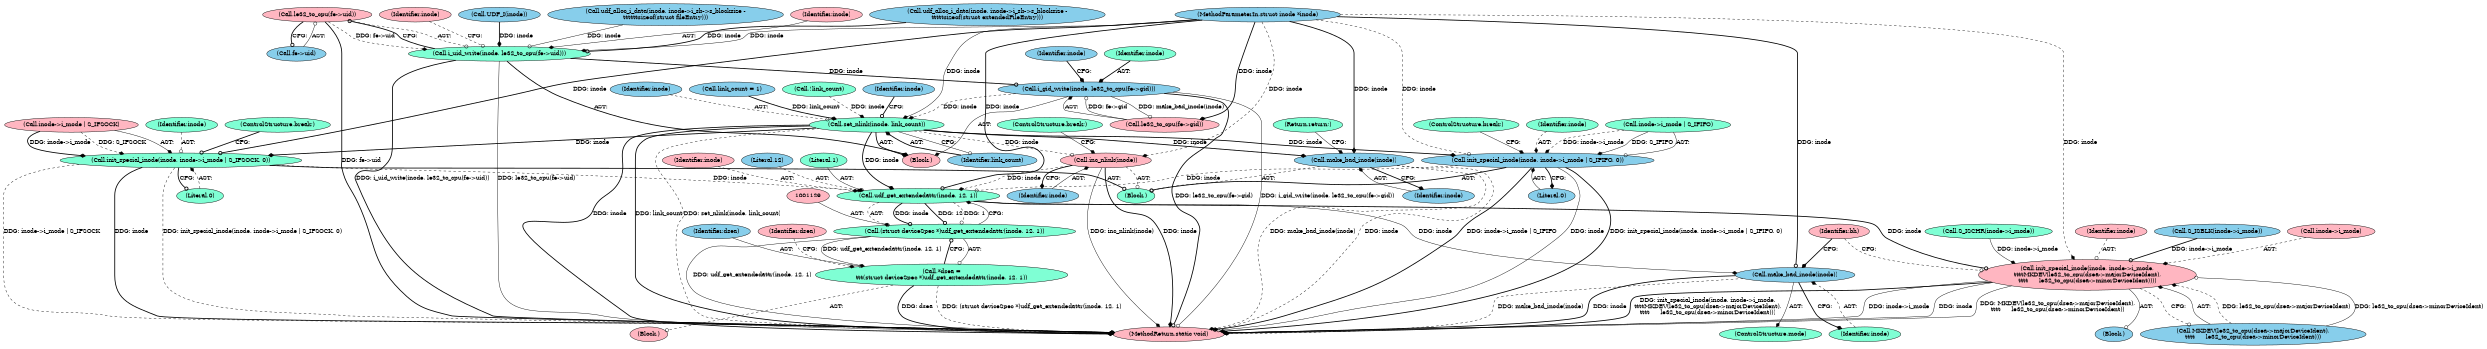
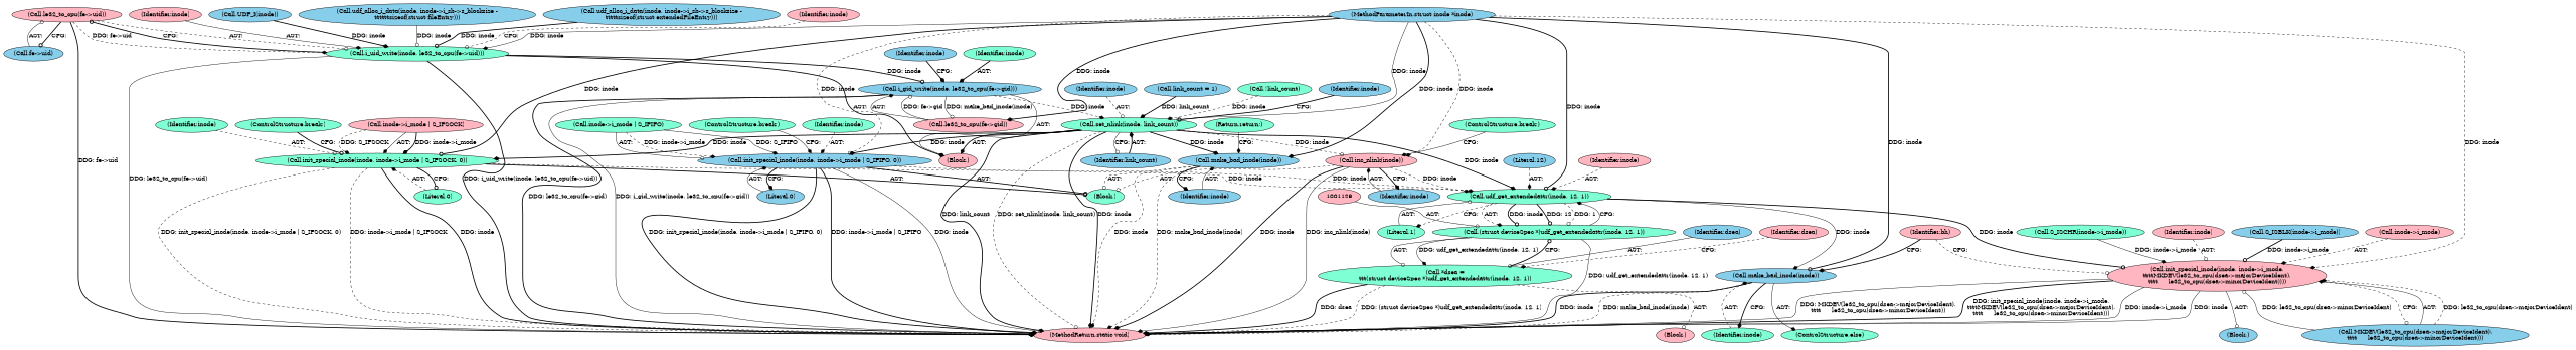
  digraph {
    node [fillcolor=skyblue style=filled]
    edge [arrowhead=diamond style=bold]
    n1 [fillcolor=lightpink label="(Call,le32_to_cpu(fe->uid))"]
    n2 [fillcolor=aquamarine label="(Call,i_uid_write(inode, le32_to_cpu(fe->uid)))"]
    n3 [label="(Call,fe->uid)"]
    n4 [fillcolor=lightpink label="(MethodReturn,static void)"]
    n5 [label="(Call,i_gid_write(inode, le32_to_cpu(fe->gid)))"]
    n6 [fillcolor=lightpink label="(Block,)"]
    n7 [fillcolor=aquamarine label="(Call,set_nlink(inode, link_count))"]
    n8 [fillcolor=lightpink label="(Call,le32_to_cpu(fe->gid))"]
    n9 [fillcolor=lightpink label="(Call,inc_nlink(inode))"]
    n10 [fillcolor=aquamarine label="(Call,udf_get_extendedattr(inode, 12, 1))"]
    n11 [label="(Call,init_special_inode(inode, inode->i_mode | S_IFIFO, 0))"]
    n12 [fillcolor=aquamarine label="(Call,init_special_inode(inode, inode->i_mode | S_IFSOCK, 0))"]
    n13 [label="(Call,make_bad_inode(inode))"]
    n14 [label="(Identifier,link_count)"]
    n15 [fillcolor=aquamarine label="(Block,)"]
    n16 [label="(Identifier,inode)"]
    n17 [fillcolor=aquamarine label="(Call,(struct deviceSpec *)udf_get_extendedattr(inode, 12, 1))"]
    n18 [fillcolor=lightpink label="(Call,init_special_inode(inode, inode->i_mode,\n\t\t\t\tMKDEV(le32_to_cpu(dsea->majorDeviceIdent),\n\t\t\t\t      le32_to_cpu(dsea->minorDeviceIdent))))"]
    n19 [label="(Call,make_bad_inode(inode))"]
    n20 [fillcolor=aquamarine label="(Literal,1)"]
    n21 [label="(Literal,0)"]
    n22 [fillcolor=aquamarine label="(Literal,0)"]
    n23 [label="(Identifier,inode)"]
    n24 [fillcolor=aquamarine label="(Call,*dsea =\n\t\t\t(struct deviceSpec *)udf_get_extendedattr(inode, 12, 1))"]
    n25 [label="(Block,)"]
    n26 [label="(Call,MKDEV(le32_to_cpu(dsea->majorDeviceIdent),\n\t\t\t\t      le32_to_cpu(dsea->minorDeviceIdent)))"]
-   n27 [fillcolor=aquamarine label="(ControlStructure,mode)"]
+   n27 [fillcolor=aquamarine label="(ControlStructure,else)"]
    n28 [fillcolor=aquamarine label="(Identifier,inode)"]
    n29 [fillcolor=lightpink label="(Block,)"]
    n30 [fillcolor=aquamarine label="(Call,!link_count)"]
    n31 [fillcolor=aquamarine label="(ControlStructure,break;)"]
    n32 [fillcolor=lightpink label="(Identifier,inode)"]
    n33 [fillcolor=lightpink label="(Call,inode->i_mode | S_IFSOCK)"]
    n34 [label="(Identifier,inode)"]
    n35 [fillcolor=aquamarine label="(Return,return;)"]
    n36 [fillcolor=aquamarine label="(ControlStructure,break;)"]
    n37 [fillcolor=lightpink label="(Identifier,inode)"]
    n38 [label="(Identifier,dsea)"]
    n39 [label="(Call,S_ISBLK(inode->i_mode))"]
    n40 [label="(Identifier,inode)"]
    n41 [fillcolor=lightpink label="(Identifier,dsea)"]
    n42 [fillcolor=aquamarine label="(Identifier,inode)"]
    n43 [fillcolor=aquamarine label="(Identifier,inode)"]
    n44 [label="(Identifier,inode)"]
    n45 [fillcolor=lightpink label="(Call,inode->i_mode)"]
    n46 [fillcolor=lightpink label="(Identifier,inode)"]
    n47 [fillcolor=aquamarine label="(Call,inode->i_mode | S_IFIFO)"]
    n48 [label="(Call,udf_alloc_i_data(inode, inode->i_sb->s_blocksize -\n\t\t\t\t\tsizeof(struct extendedFileEntry)))"]
    n49 [label="(Call,link_count = 1)"]
    n50 [fillcolor=lightpink label="(Identifier,bh)"]
    n51 [fillcolor=lightpink label="(Identifier,inode)"]
    n52 [label="(Call,UDF_I(inode))"]
    n53 [fillcolor=aquamarine label="(ControlStructure,break;)"]
    n54 [label="(MethodParameterIn,struct inode *inode)"]
    n55 [fillcolor=aquamarine label="(Identifier,inode)"]
    n56 [label="(Literal,12)"]
    n57 [label="(Call,udf_alloc_i_data(inode, inode->i_sb->s_blocksize -\n\t\t\t\t\t\tsizeof(struct fileEntry)))"]
    n58 [fillcolor=aquamarine label="(Call,S_ISCHR(inode->i_mode))"]
    1001129 [fillcolor=lightpink]
    n1 -> n2 [arrowhead=odot label="AST: " style=dashed]
    n1 -> n2 [label="DDG: fe->uid" style=dashed]
    n1 -> n3 [arrowhead=odot label="CFG: "]
    n1 -> n4 [label="DDG: fe->uid"]
    n2 -> n1 [arrowhead=odot label="CFG: "]
    n2 -> n4 [label="DDG: i_uid_write(inode, le32_to_cpu(fe->uid))"]
    n2 -> n4 [arrowhead=odot label="DDG: le32_to_cpu(fe->uid)" style=solid]
    n2 -> n5 [arrowhead=odot label="DDG: inode"]
    n2 -> n6 [label="AST: "]
    n3 -> n1 [arrowhead=odot label="AST: " style=solid]
    n5 -> n4 [arrowhead=odot label="DDG: le32_to_cpu(fe->gid)"]
    n5 -> n4 [arrowhead=odot label="DDG: i_gid_write(inode, le32_to_cpu(fe->gid))" style=solid]
    n5 -> n6 [label="AST: " style=solid]
    n5 -> n7 [label="DDG: inode" style=dashed]
    n5 -> n8 [arrowhead=odot label="DDG: make_bad_inode(inode)" style=solid]
    n7 -> n4 [label="DDG: inode"]
    n7 -> n4 [label="DDG: link_count"]
    n7 -> n4 [arrowhead=odot label="DDG: set_nlink(inode, link_count)" style=dashed]
    n7 -> n6 [label="AST: "]
    n7 -> n9 [arrowhead=odot label="DDG: inode" style=dashed]
    n7 -> n10 [label="DDG: inode"]
    n7 -> n11 [label="DDG: inode"]
    n7 -> n12 [label="DDG: inode"]
    n7 -> n13 [label="DDG: inode"]
    n7 -> n14 [arrowhead=odot label="CFG: " style=solid]
    n8 -> n5 [label="AST: " style=solid]
    n8 -> n5 [arrowhead=odot label="DDG: fe->gid" style=solid]
    n9 -> n4 [label="DDG: inode"]
    n9 -> n4 [label="DDG: inc_nlink(inode)" style=solid]
    n9 -> n10 [label="DDG: inode" style=dashed]
    n9 -> n15 [arrowhead=odot label="AST: " style=dashed]
    n9 -> n16 [label="CFG: "]
    n10 -> n17 [label="AST: " style=dashed]
    n10 -> n17 [arrowhead=odot label="DDG: inode"]
    n10 -> n17 [arrowhead=odot label="DDG: 12"]
    n10 -> n17 [arrowhead=odot label="DDG: 1" style=dashed]
    n10 -> n18 [arrowhead=odot label="DDG: inode"]
    n10 -> n19 [label="DDG: inode" style=solid]
+   n10 -> n20 [label="CFG: " style=dashed]
    n11 -> n4 [arrowhead=odot label="DDG: inode->i_mode | S_IFIFO"]
    n11 -> n4 [arrowhead=odot label="DDG: inode" style=solid]
    n11 -> n4 [label="DDG: init_special_inode(inode, inode->i_mode | S_IFIFO, 0)"]
    n11 -> n10 [arrowhead=odot label="DDG: inode" style=dashed]
    n11 -> n15 [arrowhead=odot label="AST: "]
    n11 -> n21 [label="CFG: "]
    n12 -> n4 [arrowhead=odot label="DDG: inode->i_mode | S_IFSOCK" style=dashed]
    n12 -> n4 [label="DDG: inode"]
    n12 -> n4 [arrowhead=odot label="DDG: init_special_inode(inode, inode->i_mode | S_IFSOCK, 0)" style=dashed]
    n12 -> n10 [label="DDG: inode" style=dashed]
    n12 -> n15 [arrowhead=odot label="AST: "]
    n12 -> n22 [arrowhead=odot label="CFG: "]
    n13 -> n4 [label="DDG: make_bad_inode(inode)" style=dashed]
    n13 -> n4 [label="DDG: inode" style=dashed]
    n13 -> n15 [arrowhead=odot label="AST: " style=dashed]
    n13 -> n23 [label="CFG: "]
    n14 -> n7 [label="AST: "]
    n16 -> n9 [label="AST: " style=solid]
    n17 -> n4 [arrowhead=odot label="DDG: udf_get_extendedattr(inode, 12, 1)" style=solid]
    n17 -> n10 [label="CFG: " style=solid]
    n17 -> n24 [arrowhead=odot label="AST: " style=solid]
    n17 -> n24 [label="DDG: udf_get_extendedattr(inode, 12, 1)" style=solid]
    n18 -> n4 [label="DDG: init_special_inode(inode, inode->i_mode,\n\t\t\t\tMKDEV(le32_to_cpu(dsea->majorDeviceIdent),\n\t\t\t\t      le32_to_cpu(dsea->minorDeviceIdent)))"]
    n18 -> n4 [arrowhead=odot label="DDG: inode->i_mode" style=solid]
    n18 -> n4 [label="DDG: inode" style=solid]
    n18 -> n4 [arrowhead=odot label="DDG: MKDEV(le32_to_cpu(dsea->majorDeviceIdent),\n\t\t\t\t      le32_to_cpu(dsea->minorDeviceIdent))" style=solid]
    n18 -> n25 [arrowhead=odot label="AST: " style=solid]
    n18 -> n26 [arrowhead=odot label="CFG: " style=dashed]
    n19 -> n4 [label="DDG: make_bad_inode(inode)" style=dashed]
    n19 -> n4 [label="DDG: inode"]
    n19 -> n27 [label="AST: " style=solid]
    n19 -> n28 [label="CFG: "]
    n20 -> n10 [arrowhead=odot label="AST: " style=solid]
    n21 -> n11 [label="AST: " style=solid]
    n22 -> n12 [label="AST: " style=dashed]
    n23 -> n13 [label="AST: " style=solid]
    n24 -> n4 [label="DDG: dsea"]
    n24 -> n4 [label="DDG: (struct deviceSpec *)udf_get_extendedattr(inode, 12, 1)" style=dashed]
    n24 -> n17 [arrowhead=odot label="CFG: "]
    n24 -> n29 [arrowhead=odot label="AST: " style=dashed]
    n26 -> n18 [label="AST: " style=solid]
    n26 -> n18 [label="DDG: le32_to_cpu(dsea->majorDeviceIdent)" style=dashed]
    n26 -> n18 [arrowhead=odot label="DDG: le32_to_cpu(dsea->minorDeviceIdent)" style=solid]
    n28 -> n19 [label="AST: " style=dashed]
    n30 -> n7 [label="DDG: inode" style=dashed]
    n31 -> n12 [arrowhead=odot label="CFG: "]
    n32 -> n18 [arrowhead=odot label="AST: " style=dashed]
    n33 -> n12 [label="AST: " style=solid]
    n33 -> n12 [label="DDG: inode->i_mode"]
    n33 -> n12 [label="DDG: S_IFSOCK" style=dashed]
    n34 -> n5 [label="CFG: "]
    n35 -> n13 [label="CFG: " style=solid]
    n36 -> n11 [label="CFG: " style=solid]
    n37 -> n2 [label="AST: " style=solid]
    n38 -> n24 [arrowhead=odot label="AST: " style=solid]
    n39 -> n18 [arrowhead=odot label="DDG: inode->i_mode"]
    n40 -> n7 [arrowhead=odot label="CFG: "]
    n41 -> n24 [label="CFG: " style=dashed]
    n42 -> n11 [label="AST: " style=dashed]
    n43 -> n12 [arrowhead=odot label="AST: " style=dashed]
    n44 -> n7 [arrowhead=odot label="AST: " style=dashed]
    n45 -> n18 [label="AST: " style=dashed]
    n46 -> n10 [label="AST: " style=dashed]
    n47 -> n11 [arrowhead=odot label="AST: " style=solid]
    n47 -> n11 [label="DDG: inode->i_mode" style=dashed]
    n47 -> n11 [label="DDG: S_IFIFO" style=solid]
    n48 -> n2 [arrowhead=odot label="DDG: inode"]
    n49 -> n7 [label="DDG: link_count"]
    n50 -> n18 [arrowhead=odot label="CFG: " style=dashed]
    n50 -> n19 [label="CFG: "]
    n51 -> n2 [arrowhead=odot label="CFG: " style=dashed]
    n52 -> n2 [label="DDG: inode"]
    n53 -> n9 [label="CFG: " style=solid]
    n54 -> n2 [label="DDG: inode" style=solid]
-   n54 -> n7 [label="DDG: inode" style=solid]
+   n54 -> n7 [arrowhead=odot label="DDG: inode" style=solid]
    n54 -> n8 [label="DDG: inode"]
    n54 -> n9 [label="DDG: inode" style=dashed]
    n54 -> n10 [arrowhead=odot label="DDG: inode"]
    n54 -> n11 [arrowhead=odot label="DDG: inode" style=dashed]
    n54 -> n12 [arrowhead=odot label="DDG: inode"]
    n54 -> n13 [label="DDG: inode"]
    n54 -> n18 [label="DDG: inode" style=dashed]
    n54 -> n19 [arrowhead=odot label="DDG: inode"]
    n55 -> n5 [label="AST: "]
    n56 -> n10 [label="AST: " style=dashed]
    n57 -> n2 [arrowhead=odot label="DDG: inode" style=solid]
    n58 -> n18 [label="DDG: inode->i_mode" style=solid]
    1001129 -> n17 [arrowhead=odot label="AST: " style=solid]
  }
